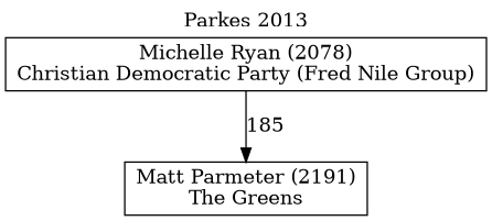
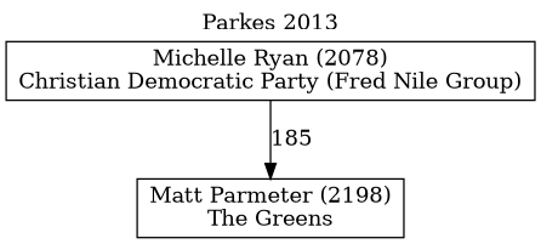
  digraph {
    label="Parkes 2013"
    labelloc=t
    mclimit=10
    node [shape=box]
-   n1 [label="Matt Parmeter (2191)\nThe Greens"]
+   n1 [label="Matt Parmeter (2198)\nThe Greens"]
    n2 [label="Michelle Ryan (2078)\nChristian Democratic Party (Fred Nile Group)"]
    n2 -> n1 [label=185]
  }
